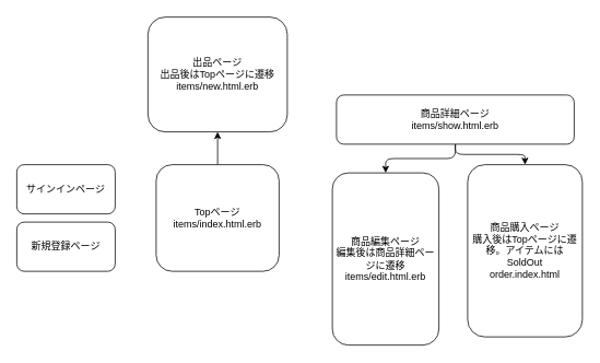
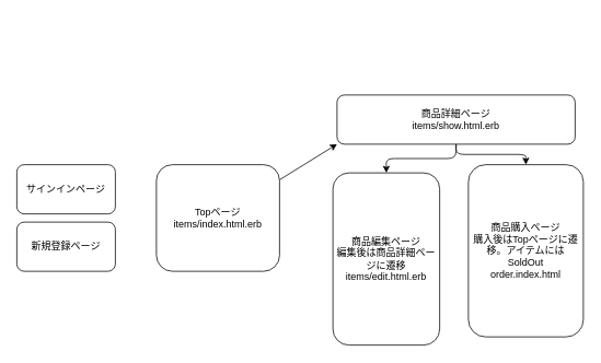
  <mxCell id="0" />
  <mxCell id="1" parent="0" />
- <mxCell id="2" style="edgeStyle=none;html=1;entryX=0.5;entryY=1;entryDx=0;entryDy=0;" edge="1" parent="1" source="4" target="7"><mxGeometry relative="1" as="geometry" /></mxCell>
+ <mxCell id="3" value="" style="edgeStyle=none;html=1;entryX=0;entryY=1;entryDx=0;entryDy=0;" edge="1" parent="1" source="4" target="10"><mxGeometry relative="1" as="geometry" /></mxCell>
  <mxCell id="4" value="Topページ&lt;br&gt;items/index.html.erb" style="rounded=1;whiteSpace=wrap;html=1;" vertex="1" parent="1"><mxGeometry x="190" y="200" width="150" height="130" as="geometry" /></mxCell>
  <mxCell id="5" value="サインインページ" style="rounded=1;whiteSpace=wrap;html=1;" vertex="1" parent="1"><mxGeometry x="20" y="200" width="120" height="60" as="geometry" /></mxCell>
  <mxCell id="6" value="新規登録ページ" style="rounded=1;whiteSpace=wrap;html=1;" vertex="1" parent="1"><mxGeometry x="20" y="270" width="120" height="60" as="geometry" /></mxCell>
- <mxCell id="7" value="出品ページ&lt;br&gt;出品後はTopページに遷移&lt;br&gt;items/new.html.erb&lt;br&gt;" style="rounded=1;whiteSpace=wrap;html=1;" vertex="1" parent="1"><mxGeometry x="180" y="20" width="170" height="140" as="geometry" /></mxCell>
  <mxCell id="8" style="edgeStyle=orthogonalEdgeStyle;html=1;entryX=0.5;entryY=0;entryDx=0;entryDy=0;" edge="1" parent="1" source="10" target="11"><mxGeometry relative="1" as="geometry" /></mxCell>
  <mxCell id="9" style="edgeStyle=orthogonalEdgeStyle;html=1;entryX=0.5;entryY=0;entryDx=0;entryDy=0;" edge="1" parent="1" source="10" target="12"><mxGeometry relative="1" as="geometry" /></mxCell>
  <mxCell id="10" value="商品詳細ページ&lt;br&gt;items/show.html.erb" style="rounded=1;whiteSpace=wrap;html=1;" vertex="1" parent="1"><mxGeometry x="410" y="115" width="290" height="60" as="geometry" /></mxCell>
  <mxCell id="11" value="商品編集ページ&lt;br&gt;編集後は商品詳細ページに遷移&lt;br&gt;items/edit.html.erb" style="rounded=1;whiteSpace=wrap;html=1;" vertex="1" parent="1"><mxGeometry x="405" y="210" width="130" height="210" as="geometry" /></mxCell>
  <mxCell id="12" value="商品購入ページ&lt;br&gt;購入後はTopページに遷移。アイテムにはSoldOut&lt;br&gt;order.index.html" style="rounded=1;whiteSpace=wrap;html=1;" vertex="1" parent="1"><mxGeometry x="570" y="200" width="140" height="210" as="geometry" /></mxCell>
